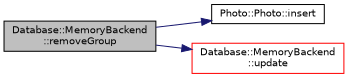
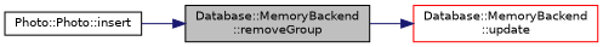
  digraph {
    rankdir=LR
    node [color=black fillcolor=white fontname=Helvetica fontsize=10 shape=record style=filled]
    edge [color=midnightblue fontname=Helvetica fontsize=10 labelfontname=Helvetica labelfontsize=10 style=solid]
    n1 [fillcolor=grey75 fontcolor=black height=0.2 label="Database::MemoryBackend\l::removeGroup" width=0.4]
    n2 [height=0.2 label="Photo::Photo::insert" width=0.4]
    n3 [color=red height=0.2 label="Database::MemoryBackend\l::update" width=0.4]
-   n1 -> n2
+   n2 -> n1
    n1 -> n3
  }
